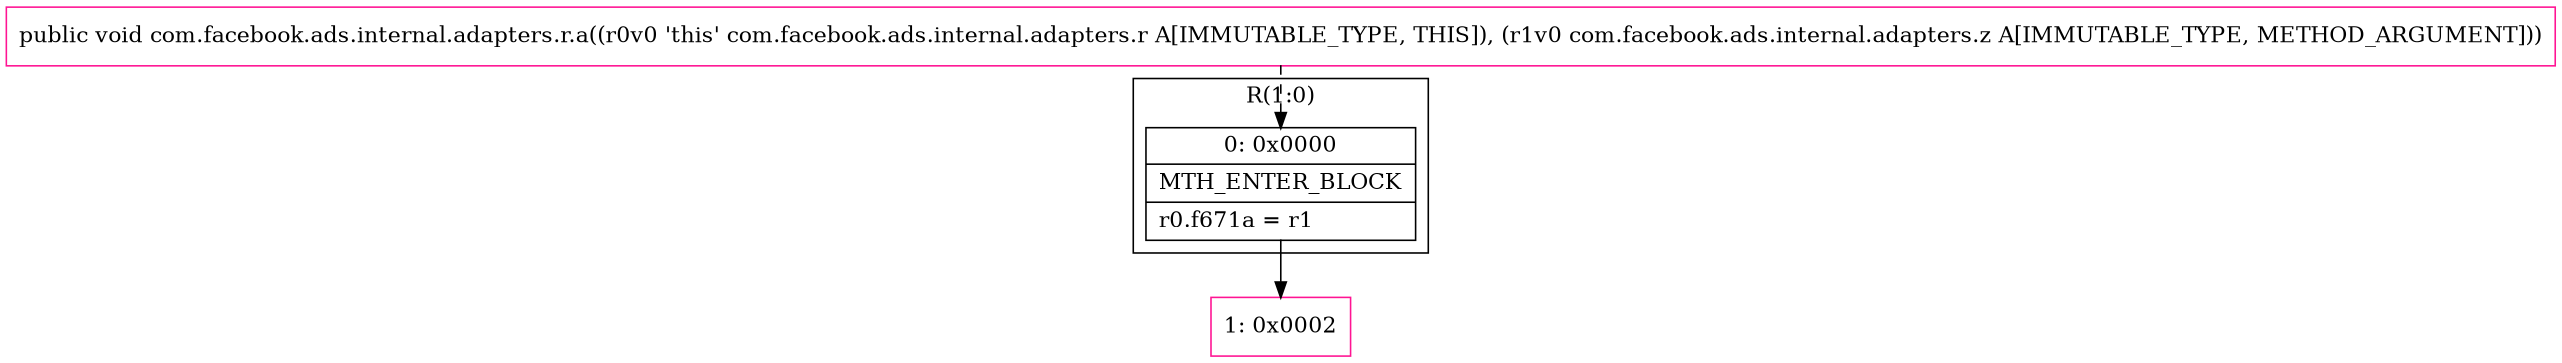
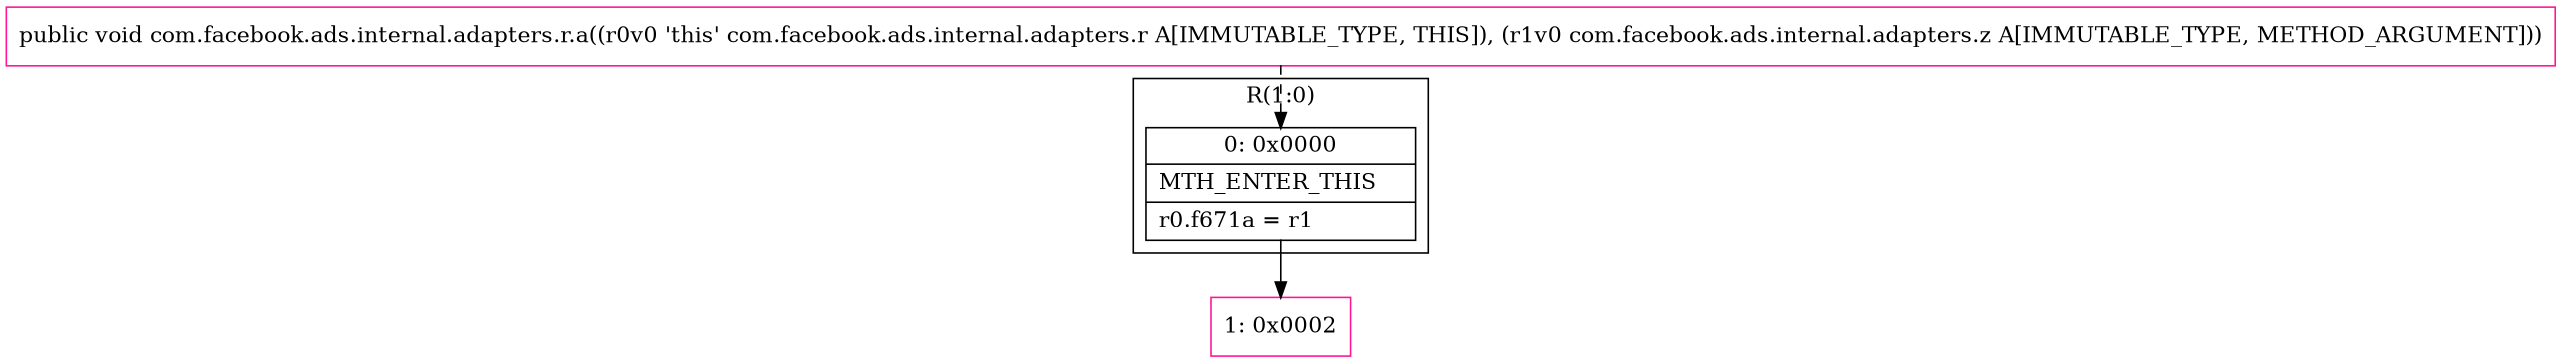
  digraph {
    node [color=deeppink shape=record]
-   n1 [color=black label="{0\:\ 0x0000|MTH_ENTER_BLOCK\l|r0.f671a = r1\l}"]
+   n1 [color=black label="{0\:\ 0x0000|MTH_ENTER_THIS\l|r0.f671a = r1\l}"]
    n2 [label="{1\:\ 0x0002}"]
    n3 [label="{public void com.facebook.ads.internal.adapters.r.a((r0v0 'this' com.facebook.ads.internal.adapters.r A[IMMUTABLE_TYPE, THIS]), (r1v0 com.facebook.ads.internal.adapters.z A[IMMUTABLE_TYPE, METHOD_ARGUMENT])) }"]
    subgraph cluster_1 {
      label="R(1:0)"
      n1
    }
    n1 -> n2 [style=solid]
    n3 -> n1 [style=dashed]
  }
